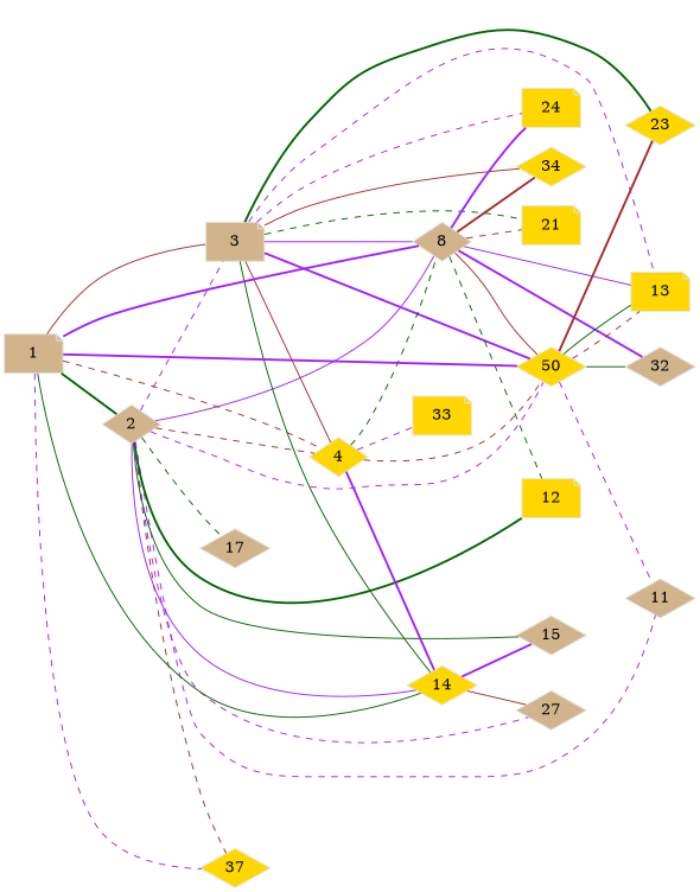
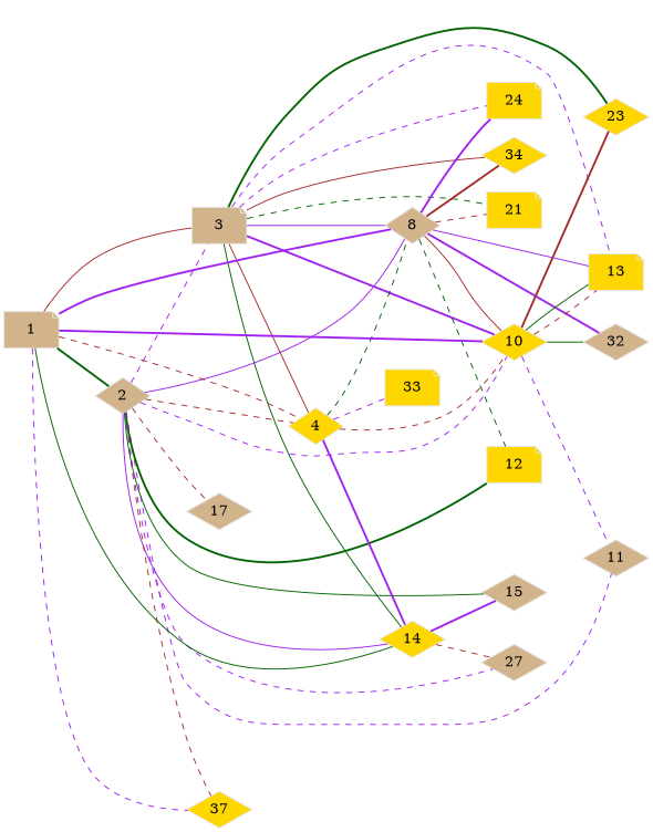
  graph {
    rankdir=LR
    node [color=gray90 fillcolor=gold shape=diamond style=filled]
    edge [color=purple style=dashed]
    2 [fillcolor=tan super="+40+42+31+7"]
    3 [fillcolor=tan shape=note super="+39+35+5"]
    4
    8 [fillcolor=tan super="+45+22"]
-   10 [label=50]
+   10
    14 [super="+20"]
    37
    11 [fillcolor=tan]
    12 [shape=note]
    15 [fillcolor=tan]
    17 [fillcolor=tan]
    27 [fillcolor=tan]
    1 [fillcolor=tan shape=note]
    13 [shape=note super="+26+28"]
    21 [shape=note]
    23
    24 [shape=note]
    34
    33 [shape=note]
    32 [fillcolor=tan super="+36"]
    2 -- 3 [weight=13]
    2 -- 4 [color=brown weight=3]
    2 -- 8 [style=solid weight=6]
    2 -- 10 [weight=4]
    2 -- 14 [style=solid weight=2]
    2 -- 37 [color=brown]
    2 -- 11
    2 -- 12 [color=darkgreen style=bold]
    2 -- 15 [color=darkgreen style=solid weight=2]
-   2 -- 17 [color=darkgreen]
+   2 -- 17 [color=brown]
    2 -- 27
    3 -- 4 [color=brown style=solid weight=3]
    3 -- 8 [style=solid weight=6]
    3 -- 10 [style=bold weight=4]
    3 -- 14 [color=darkgreen style=solid weight=2]
    3 -- 13
    3 -- 21 [color=darkgreen]
    3 -- 23 [color=darkgreen style=bold]
    3 -- 24
    3 -- 34 [color=brown style=solid weight=2]
    4 -- 8 [color=darkgreen]
    4 -- 10 [color=brown]
    4 -- 14 [style=bold]
    4 -- 33
    8 -- 10 [color=brown style=solid weight=2]
    8 -- 12 [color=darkgreen]
    8 -- 13 [style=solid]
    8 -- 21 [color=brown]
    8 -- 24 [style=bold]
    8 -- 34 [color=brown style=bold]
    8 -- 32 [style=bold]
    10 -- 11
    10 -- 13 [color=brown]
    10 -- 13 [color=darkgreen style=solid]
    10 -- 23 [color=brown style=bold]
    10 -- 32 [color=darkgreen style=solid weight=2]
    14 -- 15 [style=bold]
-   14 -- 27 [color=brown style=solid]
+   14 -- 27 [color=brown]
    1 -- 2 [color=darkgreen style=bold weight=3]
    1 -- 3 [color=brown style=solid weight=4]
    1 -- 4 [color=brown]
    1 -- 8 [style=bold]
    1 -- 10 [style=bold]
    1 -- 14 [color=darkgreen style=solid]
    1 -- 37
  }
